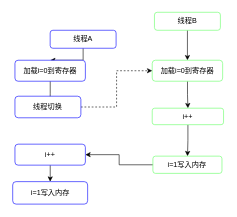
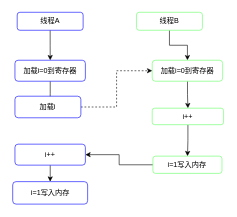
  <mxCell id="0" />
  <mxCell id="1" parent="0" />
  <mxCell id="2" value="" style="edgeStyle=orthogonalEdgeStyle;rounded=0;orthogonalLoop=1;jettySize=auto;html=1;" parent="1" source="3" target="7" edge="1"><mxGeometry relative="1" as="geometry" /></mxCell>
- <mxCell id="3" value="线程A" style="rounded=1;whiteSpace=wrap;html=1;strokeColor=#0000FF;" parent="1" vertex="1"><mxGeometry x="83" y="50" width="110" height="30" as="geometry" /></mxCell>
+ <mxCell id="3" value="线程A" style="rounded=1;whiteSpace=wrap;html=1;strokeColor=#0000FF;" parent="1" vertex="1"><mxGeometry x="28" y="20" width="110" height="30" as="geometry" /></mxCell>
  <mxCell id="4" style="edgeStyle=orthogonalEdgeStyle;rounded=0;orthogonalLoop=1;jettySize=auto;html=1;entryX=0.5;entryY=0;entryDx=0;entryDy=0;" parent="1" source="5" target="12" edge="1"><mxGeometry relative="1" as="geometry" /></mxCell>
- <mxCell id="5" value="线程B" style="rounded=1;whiteSpace=wrap;html=1;strokeColor=#66FF66;" parent="1" vertex="1"><mxGeometry x="257" y="20" width="110" height="30" as="geometry" /></mxCell>
+ <mxCell id="5" value="线程B" style="rounded=1;whiteSpace=wrap;html=1;strokeColor=#66FF66;" parent="1" vertex="1"><mxGeometry x="227" y="20" width="110" height="30" as="geometry" /></mxCell>
  <mxCell id="6" style="edgeStyle=orthogonalEdgeStyle;rounded=0;orthogonalLoop=1;jettySize=auto;html=1;" parent="1" source="7" edge="1"><mxGeometry relative="1" as="geometry"><mxPoint x="83" y="170" as="targetPoint" /></mxGeometry></mxCell>
  <mxCell id="7" value="加载i=0到寄存器" style="whiteSpace=wrap;html=1;rounded=1;strokeColor=#0000FF;" parent="1" vertex="1"><mxGeometry x="24.25" y="100" width="117.5" height="35" as="geometry" /></mxCell>
  <mxCell id="8" value="" style="edgeStyle=orthogonalEdgeStyle;rounded=0;orthogonalLoop=1;jettySize=auto;html=1;" parent="1" source="9" target="10" edge="1"><mxGeometry relative="1" as="geometry" /></mxCell>
  <mxCell id="9" value="i++" style="whiteSpace=wrap;html=1;rounded=1;strokeColor=#0000FF;" parent="1" vertex="1"><mxGeometry x="24.25" y="240" width="117.5" height="35" as="geometry" /></mxCell>
  <mxCell id="10" value="i=1写入内存" style="whiteSpace=wrap;html=1;rounded=1;strokeColor=#0000FF;" parent="1" vertex="1"><mxGeometry x="20.5" y="302.5" width="125" height="37.5" as="geometry" /></mxCell>
  <mxCell id="11" value="" style="edgeStyle=orthogonalEdgeStyle;rounded=0;orthogonalLoop=1;jettySize=auto;html=1;" parent="1" source="12" target="14" edge="1"><mxGeometry relative="1" as="geometry" /></mxCell>
  <mxCell id="12" value="加载i=0到寄存器" style="whiteSpace=wrap;html=1;rounded=1;strokeColor=#66FF66;" parent="1" vertex="1"><mxGeometry x="253.25" y="100" width="117.5" height="35" as="geometry" /></mxCell>
  <mxCell id="13" value="" style="edgeStyle=orthogonalEdgeStyle;rounded=0;orthogonalLoop=1;jettySize=auto;html=1;" parent="1" source="14" target="18" edge="1"><mxGeometry relative="1" as="geometry" /></mxCell>
  <mxCell id="14" value="i++" style="whiteSpace=wrap;html=1;rounded=1;strokeColor=#66FF66;" parent="1" vertex="1"><mxGeometry x="253.25" y="180" width="119" height="27.5" as="geometry" /></mxCell>
  <mxCell id="15" style="edgeStyle=orthogonalEdgeStyle;rounded=0;orthogonalLoop=1;jettySize=auto;html=1;exitX=1;exitY=0.5;exitDx=0;exitDy=0;entryX=0;entryY=0.5;entryDx=0;entryDy=0;dashed=1;" parent="1" source="16" target="12" edge="1"><mxGeometry relative="1" as="geometry" /></mxCell>
- <mxCell id="16" value="线程切换" style="rounded=1;whiteSpace=wrap;html=1;strokeColor=#0000FF;" parent="1" vertex="1"><mxGeometry x="24.25" y="160" width="110" height="36" as="geometry" /></mxCell>
+ <mxCell id="16" value="加载i" style="rounded=1;whiteSpace=wrap;html=1;strokeColor=#0000FF;" parent="1" vertex="1"><mxGeometry x="24.25" y="160" width="110" height="36" as="geometry" /></mxCell>
  <mxCell id="17" style="edgeStyle=orthogonalEdgeStyle;rounded=0;orthogonalLoop=1;jettySize=auto;html=1;entryX=1;entryY=0.5;entryDx=0;entryDy=0;" parent="1" source="18" target="9" edge="1"><mxGeometry relative="1" as="geometry" /></mxCell>
  <mxCell id="18" value="i=1写入内存" style="whiteSpace=wrap;html=1;rounded=1;strokeColor=#66FF66;" parent="1" vertex="1"><mxGeometry x="254.38" y="260" width="115.25" height="28.75" as="geometry" /></mxCell>
